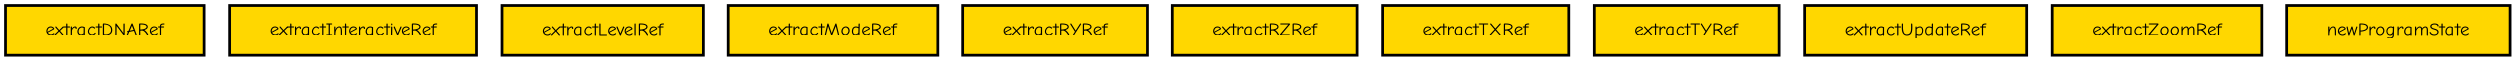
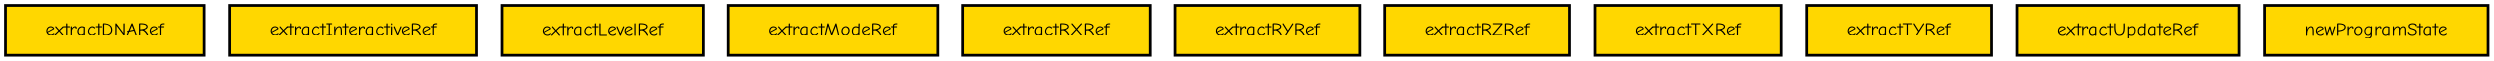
  digraph {
    fontname="Comic Neue"
    node [fillcolor=gold margin="0.4,0.1" shape=box style="filled,bold" fontname="Comic Neue"]
    n1 [label=extractDNARef]
    n2 [label=extractInteractiveRef]
    n3 [label=extractLevelRef]
    n4 [label=extractModeRef]
+   n5 [label=extractRXRef]
    n6 [label=extractRYRef]
    n7 [label=extractRZRef]
    n8 [label=extractTXRef]
    n9 [label=extractTYRef]
    n10 [label=extractUpdateRef]
-   n11 [label=extractZoomRef]
    n12 [label=newProgramState]
  }
